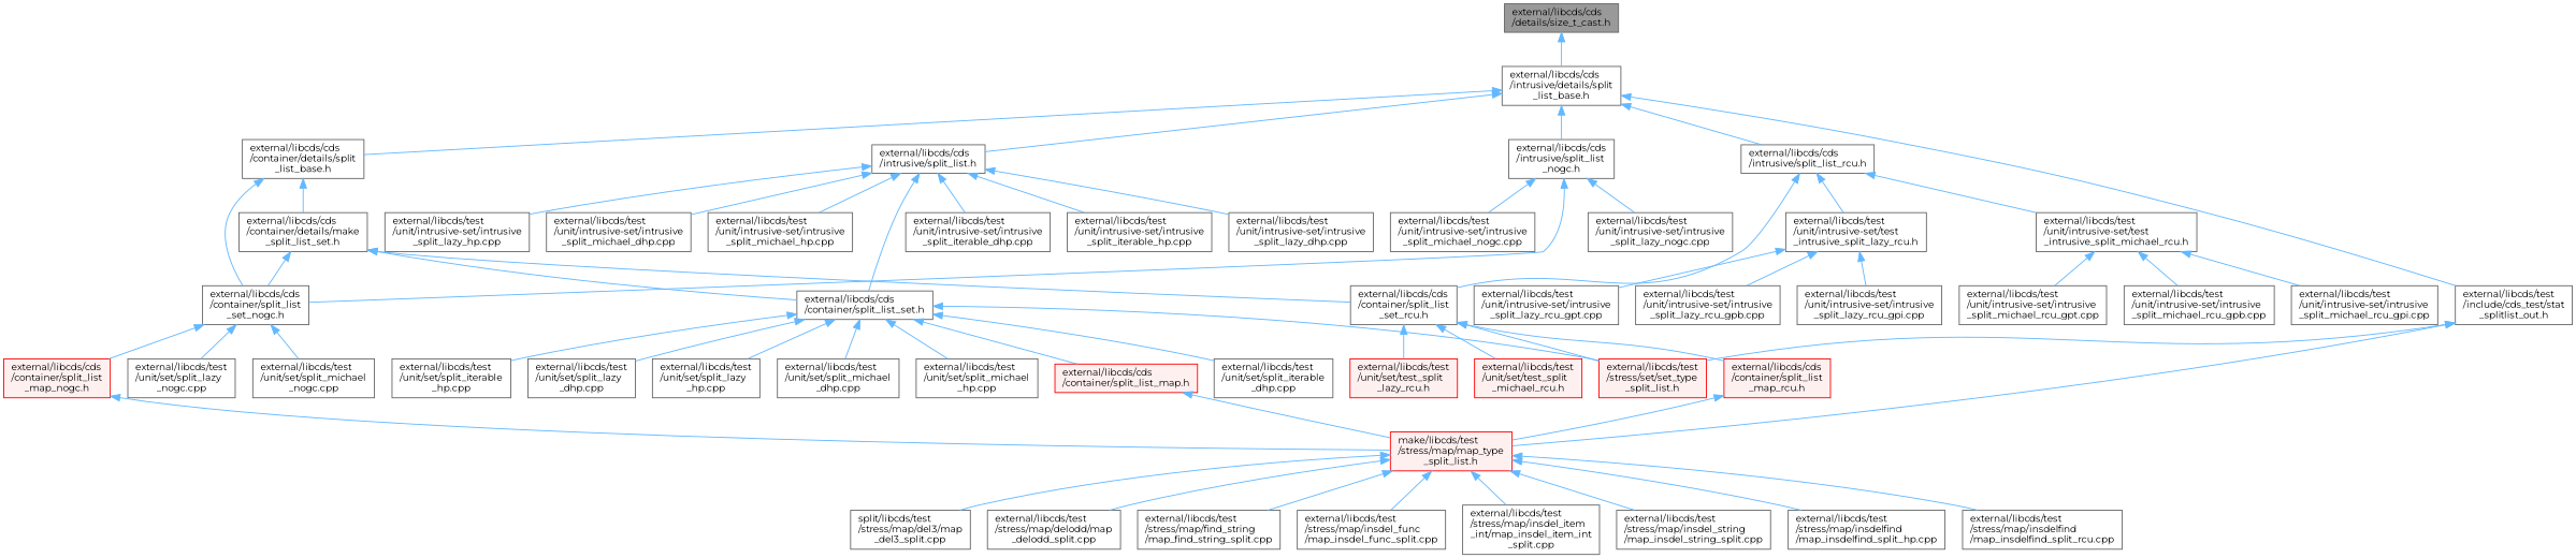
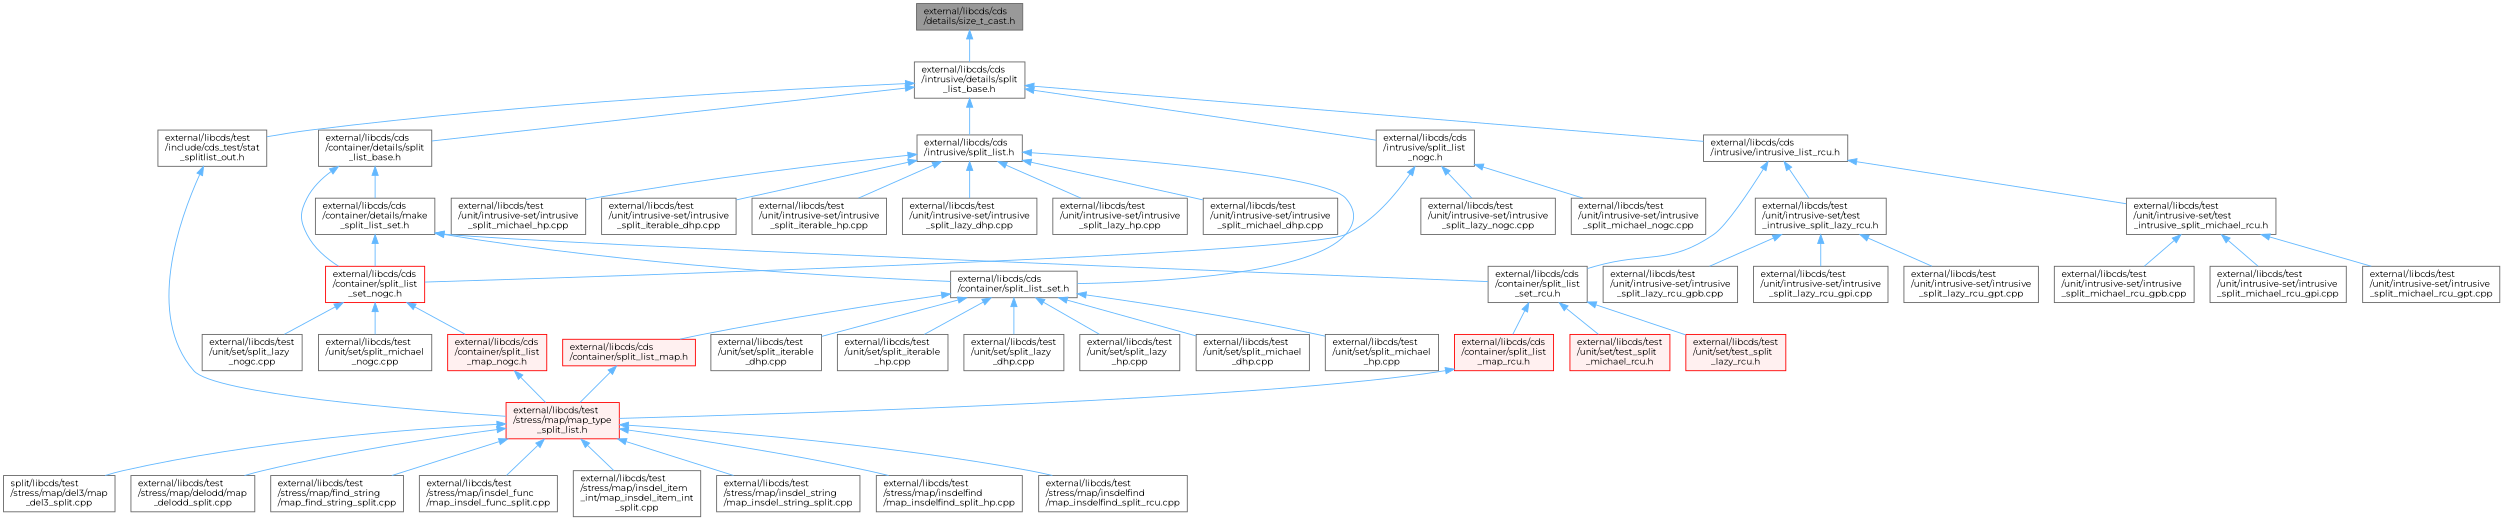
  digraph {
    fontname=Montserrat
    node [color=grey40 fillcolor=white fontname=Montserrat fontsize=10 shape=box style=filled]
    edge [color=steelblue1 dir=back fontname=Montserrat fontsize=10 labelfontname=Helvetica labelfontsize=10 style=solid]
    n1 [color=gray40 fillcolor=grey60 fontcolor=black height=0.2 label="external/libcds/cds\l/details/size_t_cast.h" width=0.4]
    n2 [height=0.2 label="external/libcds/cds\l/intrusive/details/split\l_list_base.h" width=0.4]
    n3 [height=0.2 label="external/libcds/cds\l/container/details/split\l_list_base.h" width=0.4]
    n4 [height=0.2 label="external/libcds/cds\l/intrusive/split_list.h" width=0.4]
    n5 [height=0.2 label="external/libcds/cds\l/intrusive/split_list\l_nogc.h" width=0.4]
-   n6 [height=0.2 label="external/libcds/cds\l/intrusive/split_list_rcu.h" width=0.4]
+   n6 [height=0.2 label="external/libcds/cds\l/intrusive/intrusive_list_rcu.h" width=0.4]
    n7 [height=0.2 label="external/libcds/test\l/include/cds_test/stat\l_splitlist_out.h" width=0.4]
    n8 [height=0.2 label="external/libcds/cds\l/container/details/make\l_split_list_set.h" width=0.4]
-   n9 [height=0.2 label="external/libcds/cds\l/container/split_list\l_set_nogc.h" width=0.4]
+   n9 [color=red height=0.2 label="external/libcds/cds\l/container/split_list\l_set_nogc.h" width=0.4]
    n10 [height=0.2 label="external/libcds/cds\l/container/split_list_set.h" width=0.4]
    n11 [height=0.2 label="external/libcds/test\l/unit/intrusive-set/intrusive\l_split_iterable_dhp.cpp" width=0.4]
    n12 [height=0.2 label="external/libcds/test\l/unit/intrusive-set/intrusive\l_split_iterable_hp.cpp" width=0.4]
    n13 [height=0.2 label="external/libcds/test\l/unit/intrusive-set/intrusive\l_split_lazy_dhp.cpp" width=0.4]
    n14 [height=0.2 label="external/libcds/test\l/unit/intrusive-set/intrusive\l_split_lazy_hp.cpp" width=0.4]
    n15 [height=0.2 label="external/libcds/test\l/unit/intrusive-set/intrusive\l_split_michael_dhp.cpp" width=0.4]
    n16 [height=0.2 label="external/libcds/test\l/unit/intrusive-set/intrusive\l_split_michael_hp.cpp" width=0.4]
    n17 [height=0.2 label="external/libcds/test\l/unit/intrusive-set/intrusive\l_split_lazy_nogc.cpp" width=0.4]
    n18 [height=0.2 label="external/libcds/test\l/unit/intrusive-set/intrusive\l_split_michael_nogc.cpp" width=0.4]
    n19 [height=0.2 label="external/libcds/cds\l/container/split_list\l_set_rcu.h" width=0.4]
    n20 [height=0.2 label="external/libcds/test\l/unit/intrusive-set/test\l_intrusive_split_lazy_rcu.h" width=0.4]
    n21 [height=0.2 label="external/libcds/test\l/unit/intrusive-set/test\l_intrusive_split_michael_rcu.h" width=0.4]
-   n22 [color=red fillcolor="#FFF0F0" height=0.2 label="external/libcds/test\l/stress/set/set_type\l_split_list.h" width=0.4]
-   n23 [color=red fillcolor="#FFF0F0" height=0.2 label="make/libcds/test\l/stress/map/map_type\l_split_list.h" width=0.4]
+   n23 [color=red fillcolor="#FFF0F0" height=0.2 label="external/libcds/test\l/stress/map/map_type\l_split_list.h" width=0.4]
    n24 [color=red fillcolor="#FFF0F0" height=0.2 label="external/libcds/cds\l/container/split_list\l_map_nogc.h" width=0.4]
    n25 [height=0.2 label="external/libcds/test\l/unit/set/split_lazy\l_nogc.cpp" width=0.4]
    n26 [height=0.2 label="external/libcds/test\l/unit/set/split_michael\l_nogc.cpp" width=0.4]
    n27 [color=red fillcolor="#FFF0F0" height=0.2 label="external/libcds/cds\l/container/split_list_map.h" width=0.4]
    n28 [height=0.2 label="external/libcds/test\l/unit/set/split_iterable\l_dhp.cpp" width=0.4]
    n29 [height=0.2 label="external/libcds/test\l/unit/set/split_iterable\l_hp.cpp" width=0.4]
    n30 [height=0.2 label="external/libcds/test\l/unit/set/split_lazy\l_dhp.cpp" width=0.4]
    n31 [height=0.2 label="external/libcds/test\l/unit/set/split_lazy\l_hp.cpp" width=0.4]
    n32 [height=0.2 label="external/libcds/test\l/unit/set/split_michael\l_dhp.cpp" width=0.4]
    n33 [height=0.2 label="external/libcds/test\l/unit/set/split_michael\l_hp.cpp" width=0.4]
    n34 [color=red fillcolor="#FFF0F0" height=0.2 label="external/libcds/cds\l/container/split_list\l_map_rcu.h" width=0.4]
    n35 [color=red fillcolor="#FFF0F0" height=0.2 label="external/libcds/test\l/unit/set/test_split\l_lazy_rcu.h" width=0.4]
    n36 [color=red fillcolor="#FFF0F0" height=0.2 label="external/libcds/test\l/unit/set/test_split\l_michael_rcu.h" width=0.4]
    n37 [height=0.2 label="split/libcds/test\l/stress/map/del3/map\l_del3_split.cpp" width=0.4]
    n38 [height=0.2 label="external/libcds/test\l/stress/map/delodd/map\l_delodd_split.cpp" width=0.4]
    n39 [height=0.2 label="external/libcds/test\l/stress/map/find_string\l/map_find_string_split.cpp" width=0.4]
    n40 [height=0.2 label="external/libcds/test\l/stress/map/insdel_func\l/map_insdel_func_split.cpp" width=0.4]
    n41 [height=0.2 label="external/libcds/test\l/stress/map/insdel_item\l_int/map_insdel_item_int\l_split.cpp" width=0.4]
    n42 [height=0.2 label="external/libcds/test\l/stress/map/insdel_string\l/map_insdel_string_split.cpp" width=0.4]
    n43 [height=0.2 label="external/libcds/test\l/stress/map/insdelfind\l/map_insdelfind_split_hp.cpp" width=0.4]
    n44 [height=0.2 label="external/libcds/test\l/stress/map/insdelfind\l/map_insdelfind_split_rcu.cpp" width=0.4]
    n45 [height=0.2 label="external/libcds/test\l/unit/intrusive-set/intrusive\l_split_lazy_rcu_gpb.cpp" width=0.4]
    n46 [height=0.2 label="external/libcds/test\l/unit/intrusive-set/intrusive\l_split_lazy_rcu_gpi.cpp" width=0.4]
    n47 [height=0.2 label="external/libcds/test\l/unit/intrusive-set/intrusive\l_split_lazy_rcu_gpt.cpp" width=0.4]
    n48 [height=0.2 label="external/libcds/test\l/unit/intrusive-set/intrusive\l_split_michael_rcu_gpb.cpp" width=0.4]
    n49 [height=0.2 label="external/libcds/test\l/unit/intrusive-set/intrusive\l_split_michael_rcu_gpi.cpp" width=0.4]
    n50 [height=0.2 label="external/libcds/test\l/unit/intrusive-set/intrusive\l_split_michael_rcu_gpt.cpp" width=0.4]
    n1 -> n2
    n2 -> n3
    n2 -> n4
    n2 -> n5
    n2 -> n6
    n2 -> n7
    n3 -> n8
    n3 -> n9
    n4 -> n10
    n4 -> n11
    n4 -> n12
    n4 -> n13
    n4 -> n14
    n4 -> n15
    n4 -> n16
    n5 -> n9
    n5 -> n17
    n5 -> n18
    n6 -> n19
    n6 -> n20
    n6 -> n21
-   n7 -> n22
    n7 -> n23
    n8 -> n9
    n8 -> n10
    n8 -> n19
    n9 -> n24
    n9 -> n25
    n9 -> n26
-   n10 -> n22
    n10 -> n27
    n10 -> n28
    n10 -> n29
    n10 -> n30
    n10 -> n31
    n10 -> n32
    n10 -> n33
-   n19 -> n22
    n19 -> n34
    n19 -> n35
    n19 -> n36
    n20 -> n45
    n20 -> n46
    n20 -> n47
    n21 -> n48
    n21 -> n49
    n21 -> n50
    n23 -> n37
    n23 -> n38
    n23 -> n39
    n23 -> n40
    n23 -> n41
    n23 -> n42
    n23 -> n43
    n23 -> n44
    n24 -> n23
    n27 -> n23
    n34 -> n23
  }
